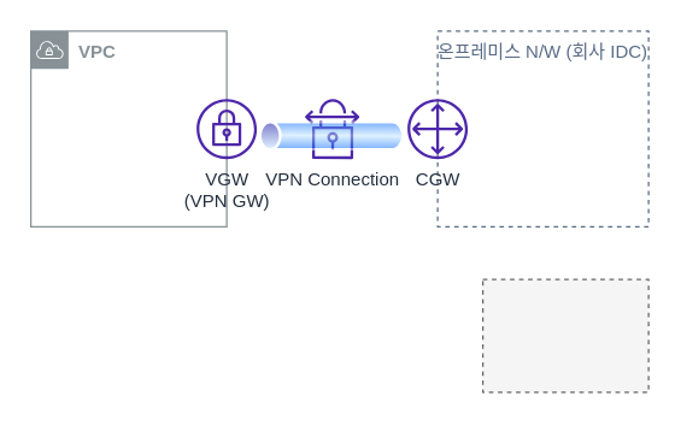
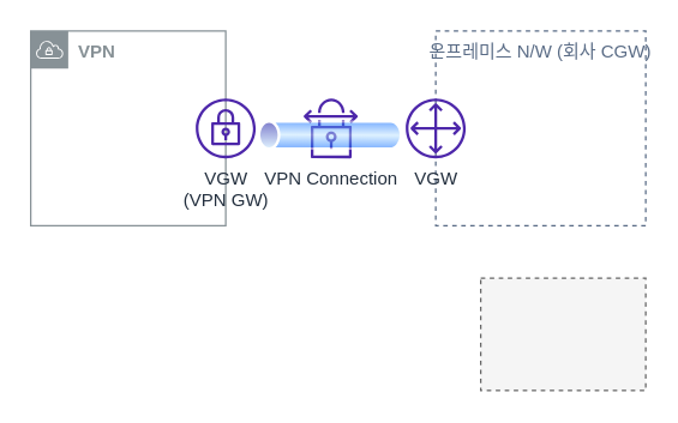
  <mxCell id="0" />
  <mxCell id="1" parent="0" />
- <mxCell id="2" value="온프레미스 N/W (회사 IDC)" style="fillColor=none;strokeColor=#5A6C86;dashed=1;verticalAlign=top;fontStyle=0;fontColor=#5A6C86;" parent="1" vertex="1"><mxGeometry x="290" y="20" width="140" height="130" as="geometry" /></mxCell>
- <mxCell id="3" value="&lt;b&gt;VPC&lt;/b&gt;" style="sketch=0;outlineConnect=0;gradientColor=none;html=1;whiteSpace=wrap;fontSize=12;fontStyle=0;shape=mxgraph.aws4.group;grIcon=mxgraph.aws4.group_vpc;strokeColor=#879196;fillColor=none;verticalAlign=top;align=left;spacingLeft=30;fontColor=#879196;dashed=0;" parent="1" vertex="1"><mxGeometry x="20" y="20" width="130" height="130" as="geometry" /></mxCell>
- <mxCell id="4" value="CGW" style="sketch=0;outlineConnect=0;fontColor=#232F3E;gradientColor=none;fillColor=#4D27AA;strokeColor=none;dashed=0;verticalLabelPosition=bottom;verticalAlign=top;align=center;html=1;fontSize=12;fontStyle=0;aspect=fixed;pointerEvents=1;shape=mxgraph.aws4.customer_gateway;" parent="1" vertex="1"><mxGeometry x="270" y="65" width="40" height="40" as="geometry" /></mxCell>
+ <mxCell id="2" value="온프레미스 N/W (회사 CGW)" style="fillColor=none;strokeColor=#5A6C86;dashed=1;verticalAlign=top;fontStyle=0;fontColor=#5A6C86;" parent="1" vertex="1"><mxGeometry x="290" y="20" width="140" height="130" as="geometry" /></mxCell>
+ <mxCell id="3" value="&lt;b&gt;VPN&lt;/b&gt;" style="sketch=0;outlineConnect=0;gradientColor=none;html=1;whiteSpace=wrap;fontSize=12;fontStyle=0;shape=mxgraph.aws4.group;grIcon=mxgraph.aws4.group_vpc;strokeColor=#879196;fillColor=none;verticalAlign=top;align=left;spacingLeft=30;fontColor=#879196;dashed=0;" parent="1" vertex="1"><mxGeometry x="20" y="20" width="130" height="130" as="geometry" /></mxCell>
+ <mxCell id="4" value="VGW" style="sketch=0;outlineConnect=0;fontColor=#232F3E;gradientColor=none;fillColor=#4D27AA;strokeColor=none;dashed=0;verticalLabelPosition=bottom;verticalAlign=top;align=center;html=1;fontSize=12;fontStyle=0;aspect=fixed;pointerEvents=1;shape=mxgraph.aws4.customer_gateway;" parent="1" vertex="1"><mxGeometry x="270" y="65" width="40" height="40" as="geometry" /></mxCell>
  <mxCell id="5" value="VPN Connection" style="sketch=0;outlineConnect=0;fontColor=#232F3E;gradientColor=none;fillColor=#4D27AA;strokeColor=none;dashed=0;verticalLabelPosition=bottom;verticalAlign=top;align=center;html=1;fontSize=12;fontStyle=0;pointerEvents=1;shape=mxgraph.aws4.vpn_connection;" parent="1" vertex="1"><mxGeometry x="200" y="65" width="40" height="40" as="geometry" /></mxCell>
  <mxCell id="6" value="VGW&lt;br&gt;(VPN GW)" style="sketch=0;outlineConnect=0;fontColor=#232F3E;gradientColor=none;fillColor=#4D27AA;strokeColor=none;dashed=0;verticalLabelPosition=bottom;verticalAlign=top;align=center;html=1;fontSize=12;fontStyle=0;aspect=fixed;pointerEvents=1;shape=mxgraph.aws4.vpn_gateway;" parent="1" vertex="1"><mxGeometry x="130" y="65" width="40" height="40" as="geometry" /></mxCell>
  <mxCell id="7" value="" style="aspect=fixed;perimeter=ellipsePerimeter;html=1;align=center;shadow=0;dashed=0;spacingTop=3;image;image=img/lib/active_directory/tunnel.svg;opacity=50;" parent="1" vertex="1"><mxGeometry x="170" y="80" width="100" height="20" as="geometry" /></mxCell>
  <mxCell id="8" value="" style="rounded=0;whiteSpace=wrap;html=1;fillColor=#f5f5f5;fontColor=#333333;strokeColor=#666666;dashed=1;" vertex="1" parent="1"><mxGeometry x="320" y="185" width="110" height="75" as="geometry" /></mxCell>
